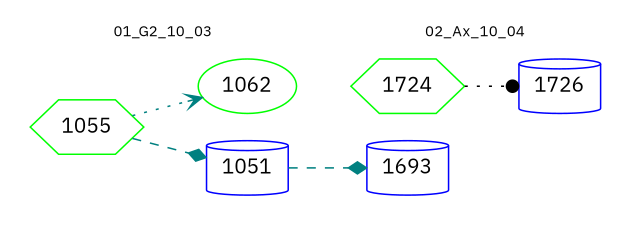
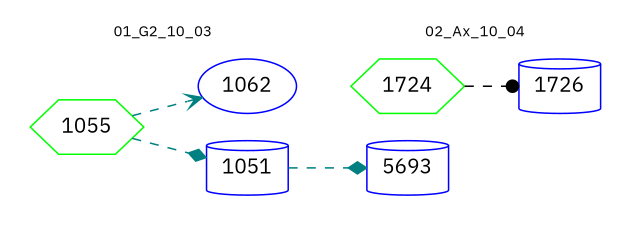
  digraph {
    fontname="IBM Plex Sans"
    rankdir=LR
    node [color=blue fontname="IBM Plex Sans" shape=cylinder]
    edge [arrowhead=diamond color=teal fontname="IBM Plex Sans" style=dotted]
    n1 [color=green label=1724 shape=hexagon]
-   n2 [label=1693]
+   n2 [label=5693]
    n3 [label=1726]
    n4 [color=green label=1055 shape=hexagon]
    n5 [label=1051]
-   n6 [color=green label=1062 shape=ellipse]
+   n6 [label=1062 shape=ellipse]
    subgraph cluster_1 {
      color=white
      fontsize=10
      label="02_Ax_10_04"
      n1
      n2
      n3
    }
    subgraph cluster_2 {
      color=white
      fontsize=10
      label="01_G2_10_03"
      n4
      n5
      n6
    }
-   n1 -> n3 [arrowhead=dot color=black]
+   n1 -> n3 [arrowhead=dot color=black style=dashed]
    n4 -> n5 [style=dashed]
-   n4 -> n6 [arrowhead=vee]
+   n4 -> n6 [arrowhead=vee style=dashed]
    n5 -> n2 [style=dashed]
  }
